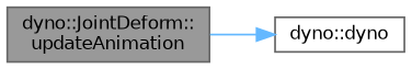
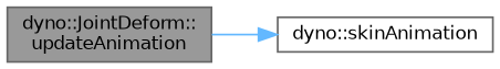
  digraph {
    rankdir=LR
    node [fontname=Helvetica fontsize=10 shape=box style=filled]
    n1 [color=gray40 fillcolor=grey60 fontcolor=black height=0.2 label="dyno::JointDeform::\lupdateAnimation" width=0.4]
-   n2 [color=grey40 fillcolor=white height=0.2 label="dyno::dyno" width=0.4]
+   n2 [color=grey40 fillcolor=white height=0.2 label="dyno::skinAnimation" width=0.4]
    n1 -> n2 [color=steelblue1 fontname=Helvetica fontsize=10 labelfontname=Helvetica labelfontsize=10 style=solid]
  }
